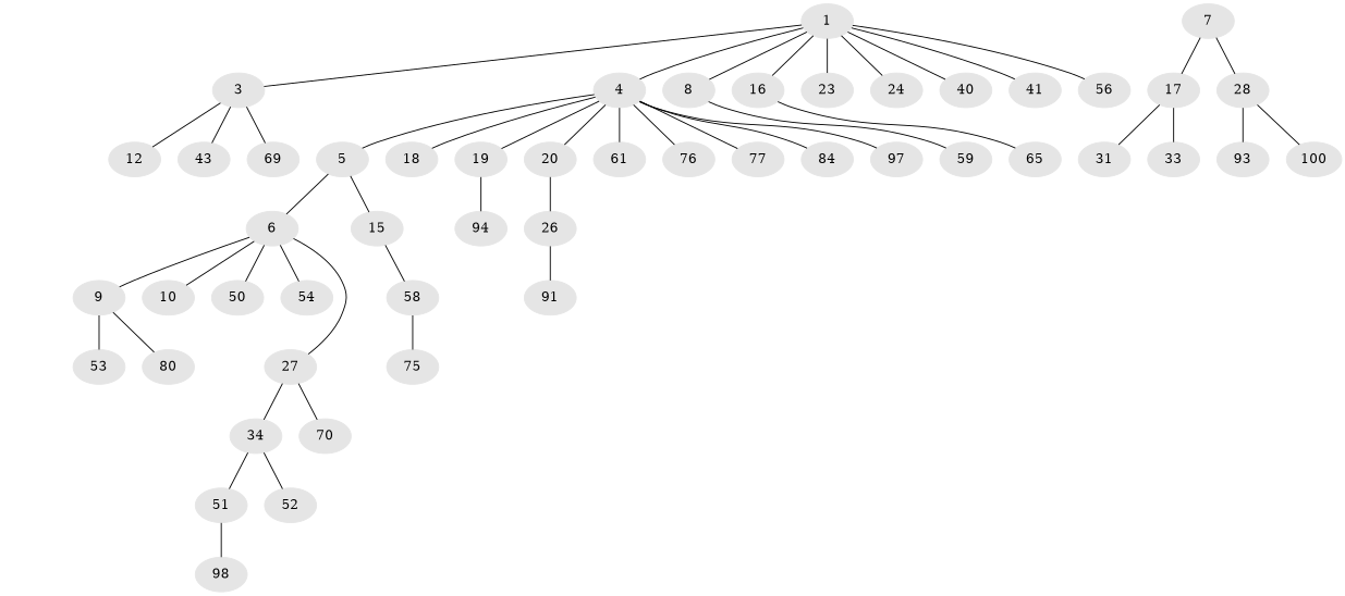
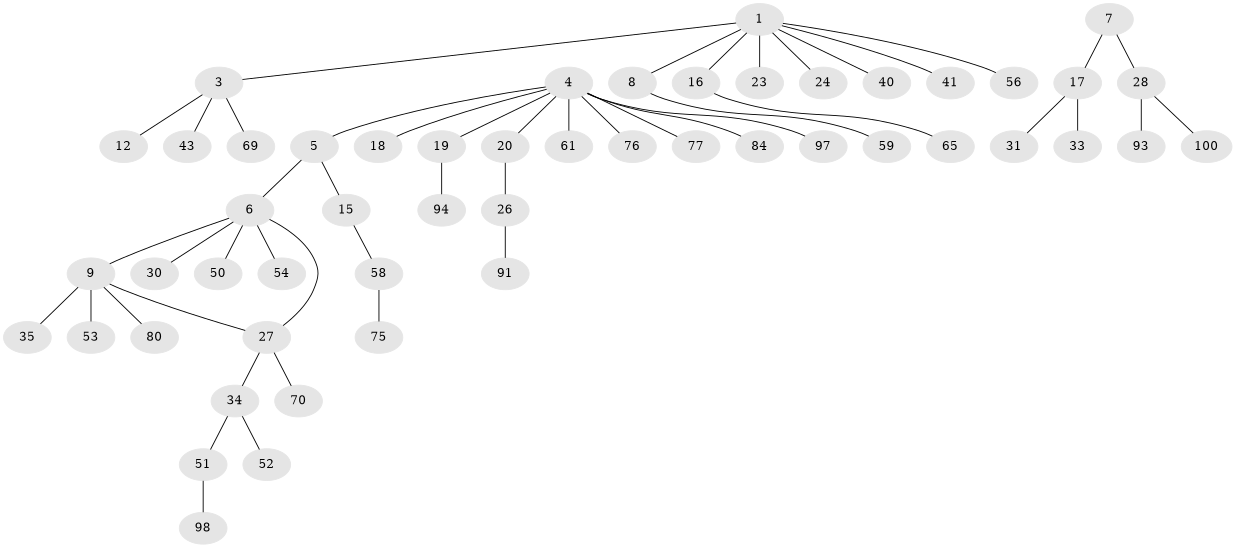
  graph {
    node [color=gray90 style=filled]
    1 [super="+2"]
    3 [super="+66"]
    4 [super="+62+13"]
    8 [super="+21+73"]
    16
    23 [super="+67"]
    24 [super="+81"]
    40 [super="+64+86"]
    41 [super="+92"]
    56
    12 [super="+57+44+36"]
    43 [super="+90"]
    69 [super="+88"]
    5
    18
    19
    20
    61 [super="+68"]
    76 [super="+99"]
    77
    84
    97
    59
    65
    6
    15 [super="+29+96"]
    94
    26 [super="+38"]
    9 [super="+46+11+25"]
-   10
+   10 [label=30]
    50
    54 [super="+87"]
    27
    58
    7 [super="+22"]
    17
    28
+   35 [super="+49"]
    53
    80
    31 [super="+32"]
    33
    93
    100
    34 [super="+55+39"]
    70
    75
    91
    51
    52
    98
    1 -- 3
-   1 -- 4
    1 -- 8
    1 -- 16
    1 -- 23
    1 -- 24
    1 -- 40
    1 -- 41
    1 -- 56
    3 -- 12
    3 -- 43
    3 -- 69
    4 -- 5
    4 -- 18
    4 -- 19
    4 -- 20
    4 -- 61
    4 -- 76
    4 -- 77
    4 -- 84
    4 -- 97
    8 -- 59
    16 -- 65
    5 -- 6
    5 -- 15
    19 -- 94
    20 -- 26
    6 -- 9
    6 -- 10
    6 -- 50
    6 -- 54
    6 -- 27
    15 -- 58
    26 -- 91
+   9 -- 27
+   9 -- 35
    9 -- 53
    9 -- 80
    27 -- 34
    27 -- 70
    58 -- 75
    7 -- 17
    7 -- 28
    17 -- 31
    17 -- 33
    28 -- 93
    28 -- 100
    34 -- 51
    34 -- 52
    51 -- 98
  }
